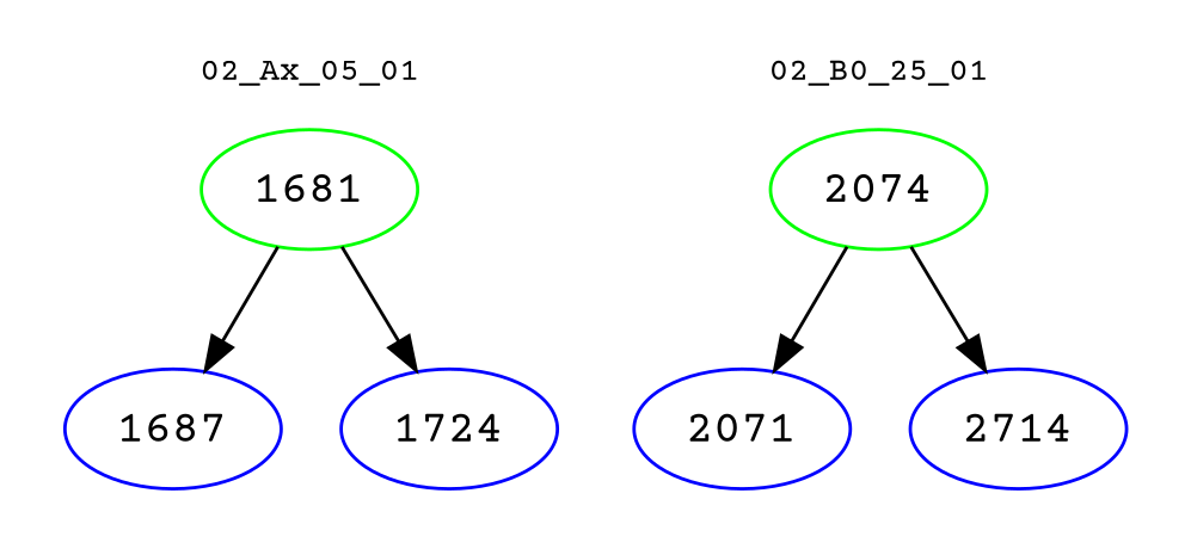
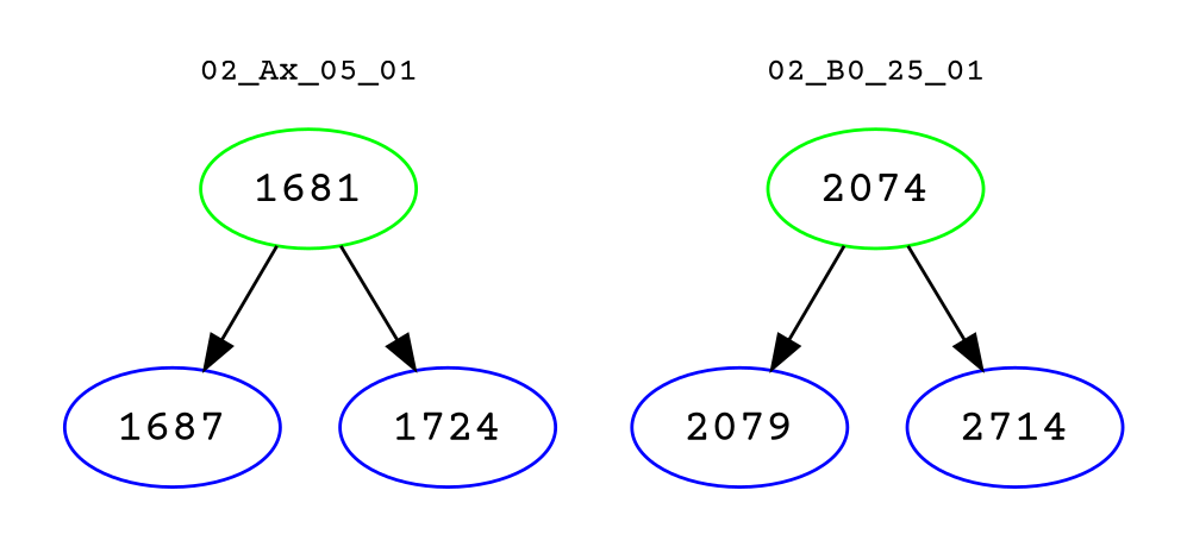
  digraph {
    fontname="Courier Prime"
    node [color=blue fontname="Courier Prime"]
    edge [color=black fontname="Courier Prime"]
    n1 [color=green label=1681]
    n2 [label=1687]
    n3 [label=1724]
    n4 [color=green label=2074]
-   n5 [label=2071]
+   n5 [label=2079]
    n6 [label=2714]
    subgraph cluster_1 {
      color=white
      fontsize=10
      label="02_Ax_05_01"
      n1
      n2
      n3
    }
    subgraph cluster_2 {
      color=white
      fontsize=10
      label="02_B0_25_01"
      n4
      n5
      n6
    }
    n1 -> n2
    n1 -> n3
    n4 -> n5
    n4 -> n6
  }
